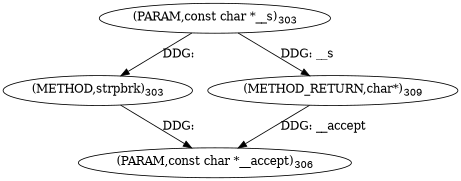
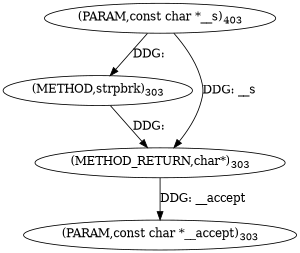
  digraph {
    n1 [label=<(METHOD,strpbrk)<SUB>303</SUB>>]
-   n2 [label=<(PARAM,const char *__accept)<SUB>306</SUB>>]
-   n3 [label=<(PARAM,const char *__s)<SUB>303</SUB>>]
-   n4 [label=<(METHOD_RETURN,char*)<SUB>309</SUB>>]
-   n1 -> n2 [label="DDG: "]
+   n2 [label=<(PARAM,const char *__accept)<SUB>303</SUB>>]
+   n3 [label=<(PARAM,const char *__s)<SUB>403</SUB>>]
+   n4 [label=<(METHOD_RETURN,char*)<SUB>303</SUB>>]
+   n1 -> n4 [label="DDG: "]
    n3 -> n1 [label="DDG: "]
    n3 -> n4 [label="DDG: __s"]
    n4 -> n2 [label="DDG: __accept"]
  }
